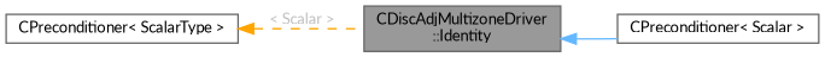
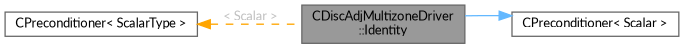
  digraph {
    fontname=Lato
    rankdir=LR
    node [color=gray40 fillcolor=white fontname=Lato fontsize=10 shape=box style=filled]
    edge [dir=back fontname=Lato fontsize=10 labelfontname=Helvetica labelfontsize=10]
    n1 [fillcolor=grey60 fontcolor=black height=0.2 label="CDiscAdjMultizoneDriver\l::Identity" width=0.4]
    n2 [height=0.2 label="CPreconditioner\< Scalar \>" width=0.4]
    n3 [height=0.2 label="CPreconditioner\< ScalarType \>" width=0.4]
-   n1 -> n2 [color=steelblue1 style=solid]
+   n2 -> n1 [color=steelblue1 style=solid]
    n3 -> n1 [color=orange fontcolor=grey label=" \< Scalar \>" style=dashed]
  }
